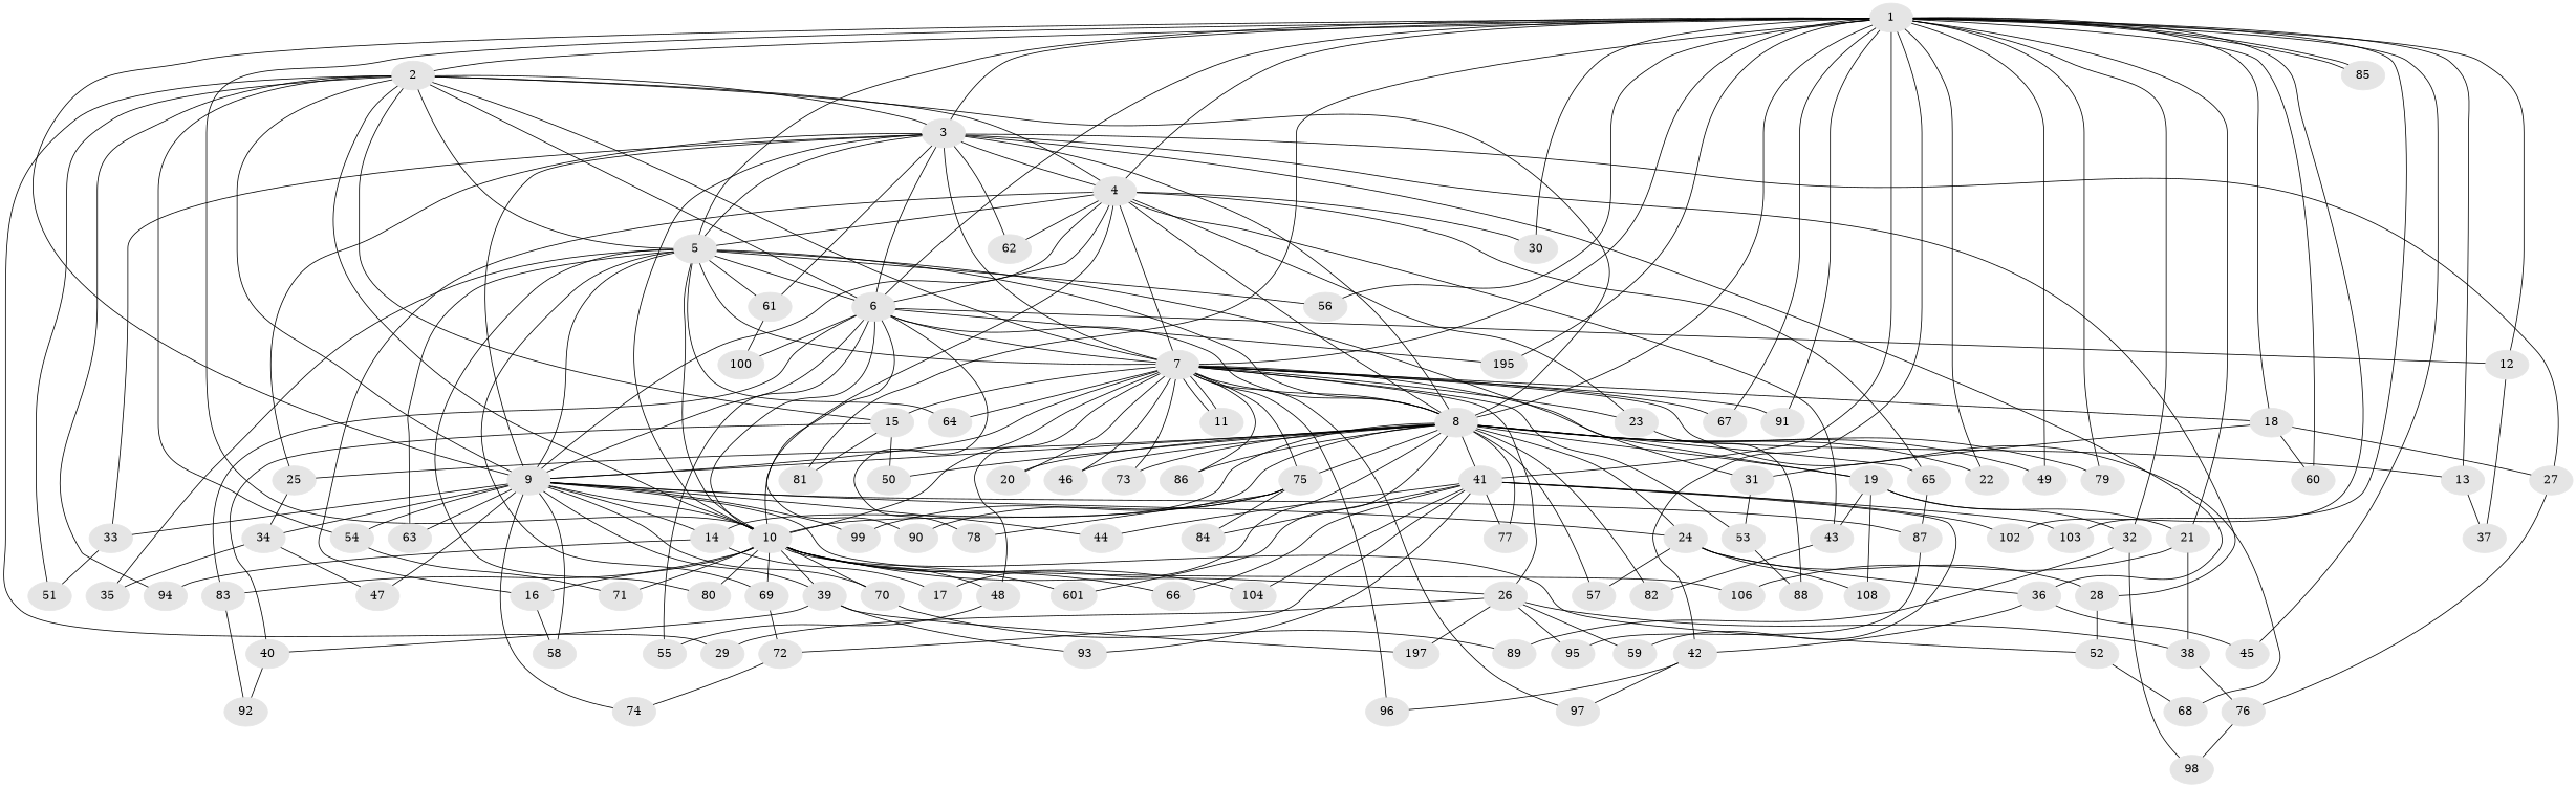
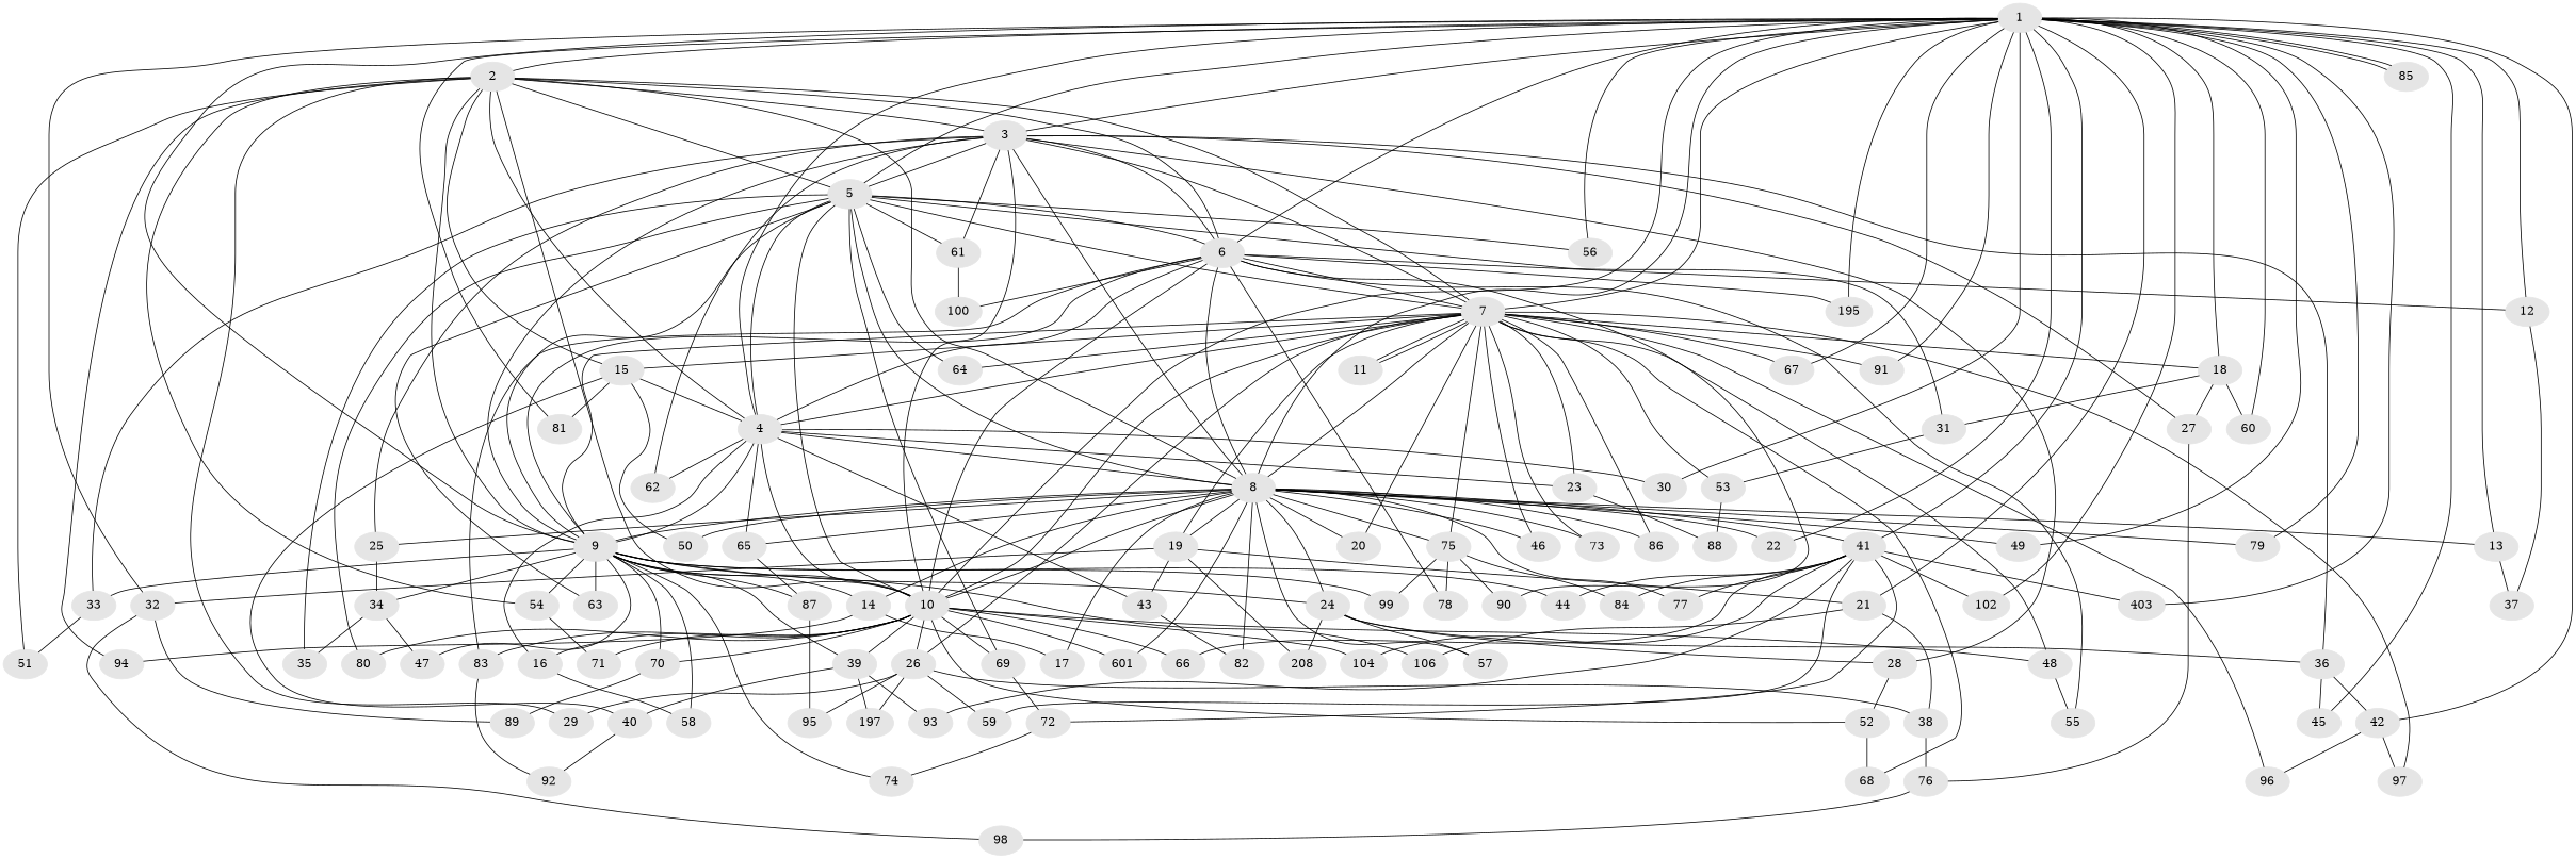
  graph {
    node [color=gray90 style=filled]
    1
    2
    3
    4
    5
    6
    7
    8
    9
    10
    12
    13
    18
    21
    22
    30
    32
    41
    42
    45
    49
    56
    60
    67
    79
    81
    85
    91
    102
-   103
+   103 [label=403]
    n31 [label=195]
    15
    29
    51
    54
    94
    25
    27
    28
    33
    36
    61
    62
    16
    23
    43
    65
    31
    35
    63
    64
    69
    80
    55
    78
    83
    90
    100
    11
    19
    20
    26
    46
    48
    53
    68
    73
    75
    86
    96
    97
    14
    17
    24
    50
    57
    77
    82
    n79 [label=601]
    34
    39
    44
    47
    58
    70
    74
    87
    99
    106
    52
    66
    71
    104
    37
    38
    89
    98
    59
    93
    72
    84
    40
    76
    88
    92
-   108
+   108 [label=208]
    95
    n108 [label=197]
    1 -- 2
    1 -- 3
    1 -- 4
    1 -- 5
    1 -- 6
    1 -- 7
    1 -- 8
    1 -- 9
    1 -- 10
    1 -- 12
    1 -- 13
    1 -- 18
    1 -- 21
    1 -- 22
    1 -- 30
    1 -- 32
    1 -- 41
    1 -- 42
    1 -- 45
    1 -- 49
    1 -- 56
    1 -- 60
    1 -- 67
    1 -- 79
    1 -- 81
    1 -- 85
    1 -- 85
    1 -- 91
    1 -- 102
    1 -- 103
    1 -- n31
    2 -- 3
    2 -- 4
    2 -- 5
    2 -- 6
    2 -- 7
    2 -- 8
    2 -- 9
    2 -- 10
    2 -- 15
    2 -- 29
    2 -- 51
    2 -- 54
    2 -- 94
-   3 -- 4
+   15 -- 4
    3 -- 5
    3 -- 6
    3 -- 7
    3 -- 8
    3 -- 9
    3 -- 10
    3 -- 25
    3 -- 27
    3 -- 28
    3 -- 33
    3 -- 36
    3 -- 61
    3 -- 62
    4 -- 5
    4 -- 6
    4 -- 7
    4 -- 8
    4 -- 9
    4 -- 10
    4 -- 30
    4 -- 62
    4 -- 16
    4 -- 23
    4 -- 43
    4 -- 65
    5 -- 6
    5 -- 7
    5 -- 8
    5 -- 9
    5 -- 10
    5 -- 56
    5 -- 61
    5 -- 31
    5 -- 35
    5 -- 63
    5 -- 64
    5 -- 69
    5 -- 80
    6 -- 7
    6 -- 8
    6 -- 9
    6 -- 10
    6 -- 12
    6 -- n31
    6 -- 55
    6 -- 78
    6 -- 83
    6 -- 90
    6 -- 100
    7 -- 8
    7 -- 9
    7 -- 10
    7 -- 18
    7 -- 67
    7 -- 91
    7 -- 15
    7 -- 23
    7 -- 64
    7 -- 11
    7 -- 11
    7 -- 19
    7 -- 20
    7 -- 26
    7 -- 46
    7 -- 48
    7 -- 53
    7 -- 68
    7 -- 73
    7 -- 75
    7 -- 86
    7 -- 96
    7 -- 97
    8 -- 9
    8 -- 10
    8 -- 13
    8 -- 22
    8 -- 41
    8 -- 49
    8 -- 79
    8 -- 25
    8 -- 65
    8 -- 19
    8 -- 20
    8 -- 46
    8 -- 73
    8 -- 75
    8 -- 86
    8 -- 14
    8 -- 17
    8 -- 24
    8 -- 50
    8 -- 57
    8 -- 77
    8 -- 82
    8 -- n79
    9 -- 10
    9 -- 54
    9 -- 33
    9 -- 63
    9 -- 14
    9 -- 24
    9 -- 34
    9 -- 39
    9 -- 44
    9 -- 47
    9 -- 58
    9 -- 70
    9 -- 74
    9 -- 87
    9 -- 99
    9 -- 106
    10 -- 16
    10 -- 69
    10 -- 80
    10 -- 83
    10 -- 26
    10 -- 48
    10 -- n79
    10 -- 39
    10 -- 70
    10 -- 52
    10 -- 66
    10 -- 71
    10 -- 104
    12 -- 37
    13 -- 37
    18 -- 60
    18 -- 27
    18 -- 31
    21 -- 106
    21 -- 38
    32 -- 89
    32 -- 98
    41 -- 102
    41 -- 103
    41 -- 77
    41 -- 44
    41 -- 66
    41 -- 104
    41 -- 59
    41 -- 93
    41 -- 72
    41 -- 84
    42 -- 96
    42 -- 97
    15 -- 81
    15 -- 50
    15 -- 40
    54 -- 71
    25 -- 34
    27 -- 76
    28 -- 52
    33 -- 51
    36 -- 42
    36 -- 45
    61 -- 100
    16 -- 58
    23 -- 88
    43 -- 82
    65 -- 87
    31 -- 53
    69 -- 72
    83 -- 92
    19 -- 21
    19 -- 32
    19 -- 43
    19 -- 108
    26 -- 29
    26 -- 38
    26 -- 59
    26 -- 95
    26 -- n108
    48 -- 55
    53 -- 88
    75 -- 78
    75 -- 90
    75 -- 99
    75 -- 84
    14 -- 94
    14 -- 17
    24 -- 28
    24 -- 36
    24 -- 57
    24 -- 108
    34 -- 35
    34 -- 47
    39 -- 93
    39 -- 40
    39 -- n108
    70 -- 89
    87 -- 95
    52 -- 68
    38 -- 76
    72 -- 74
    40 -- 92
    76 -- 98
  }
